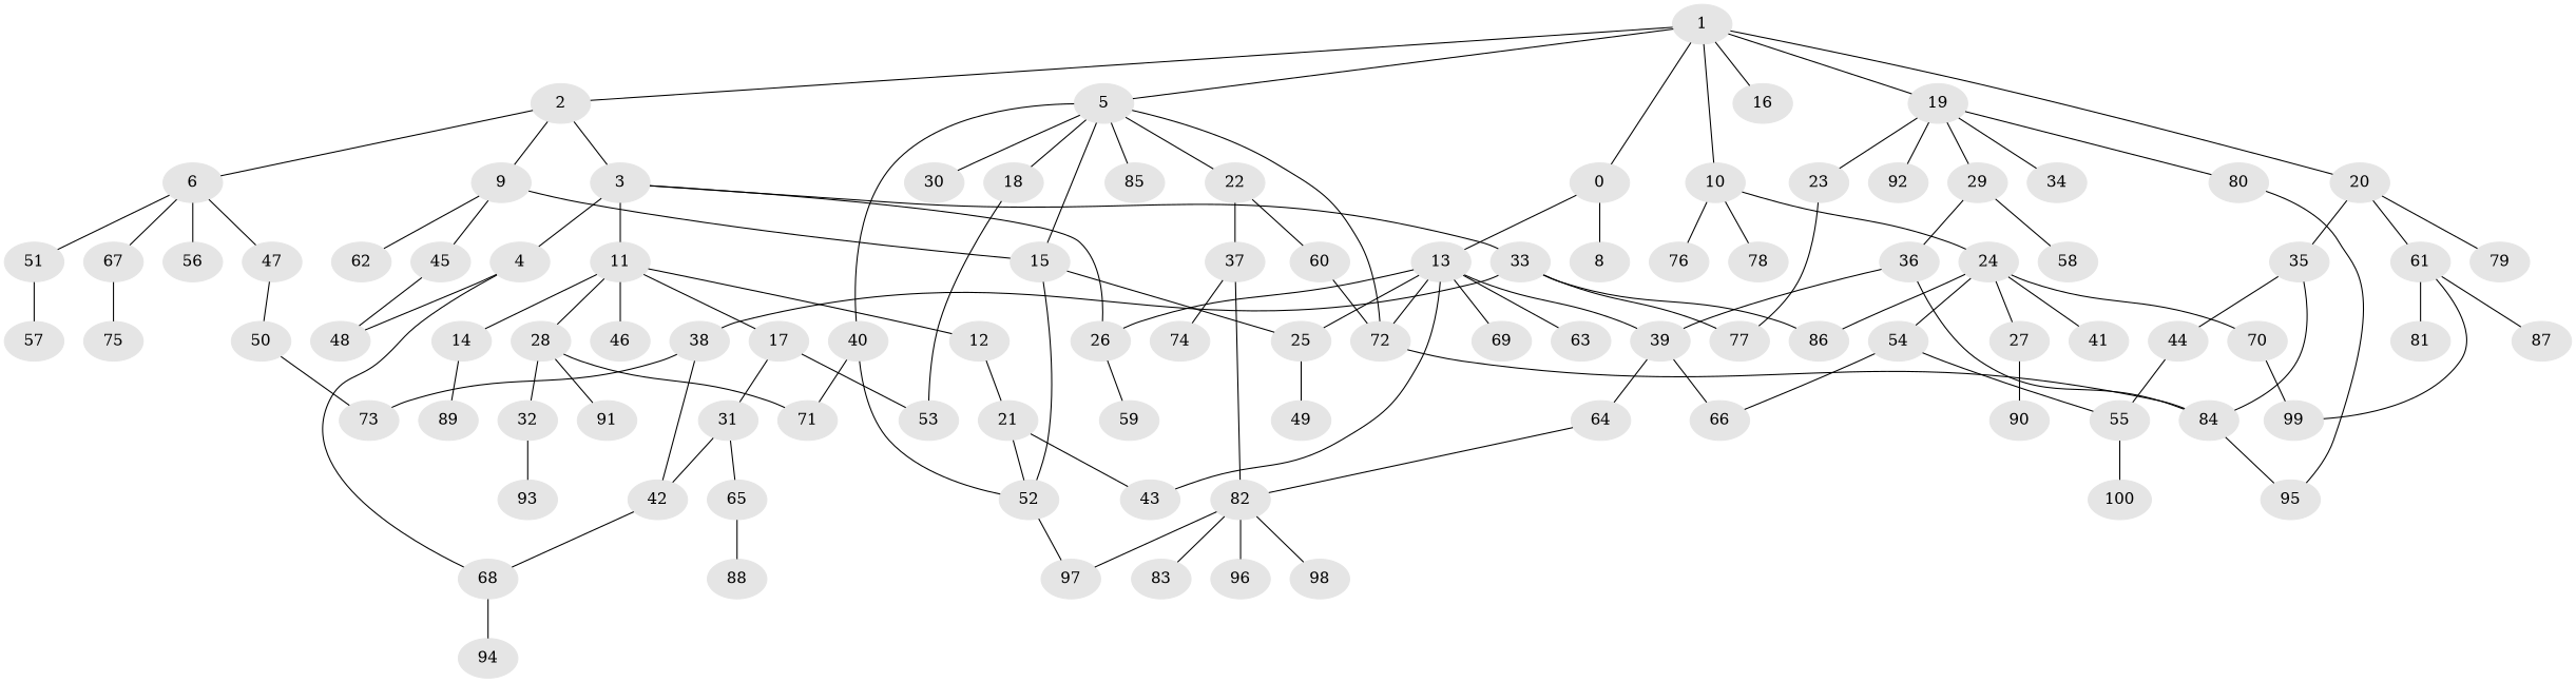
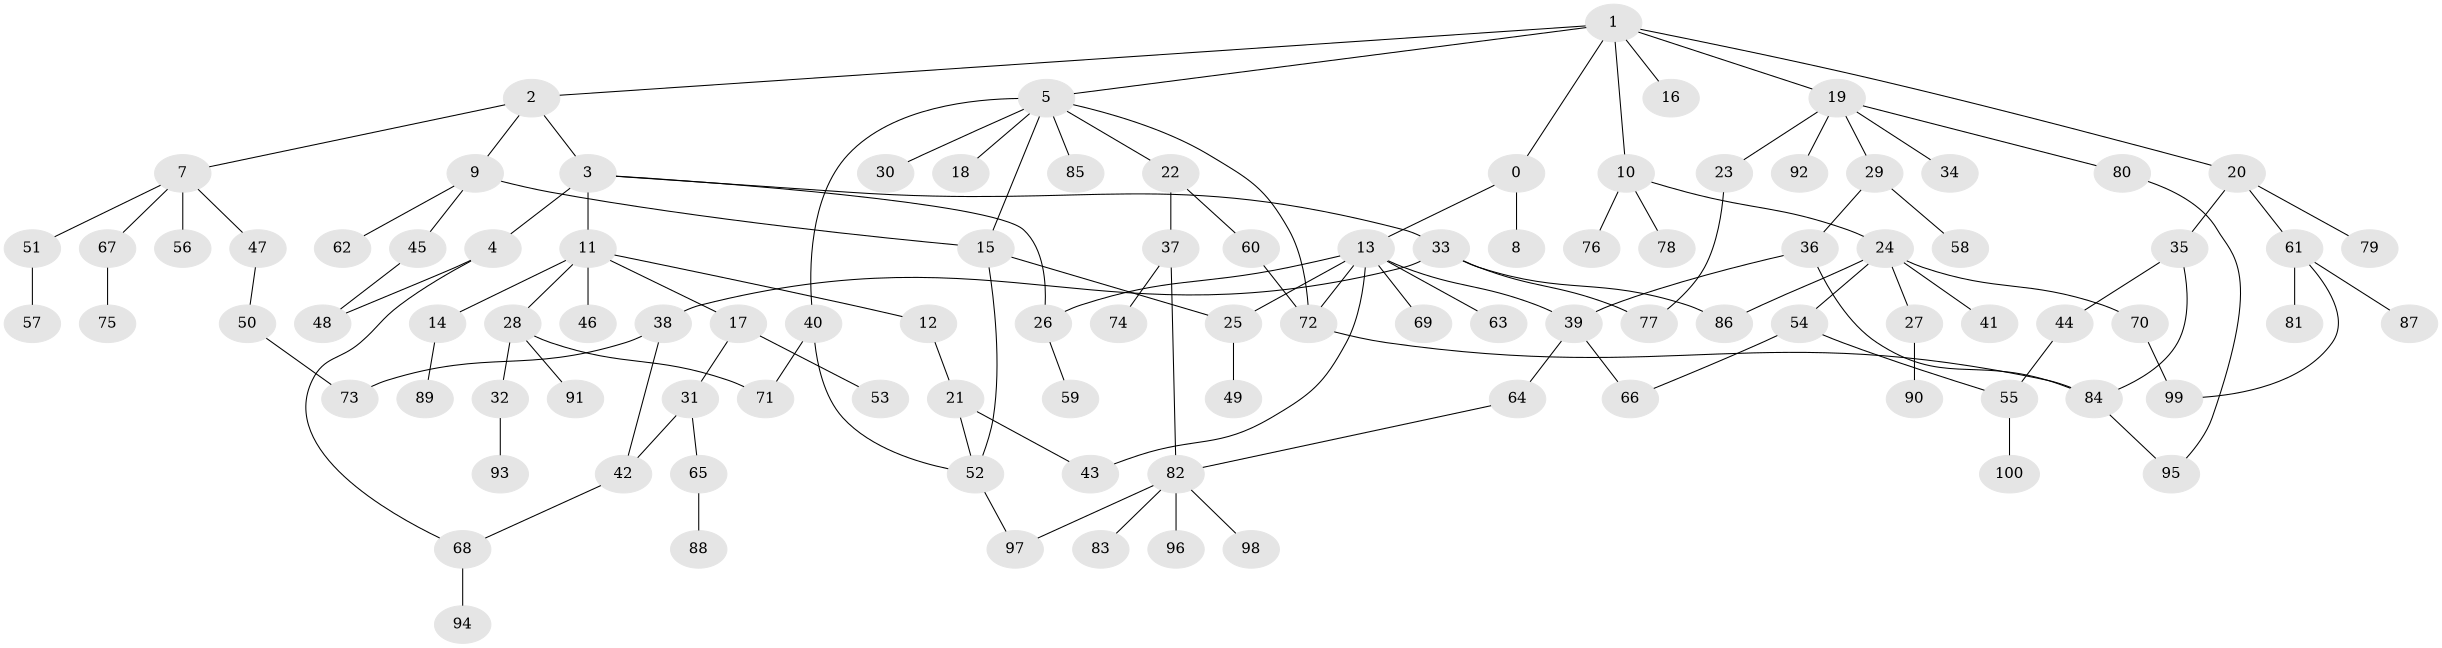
  graph {
    node [color=gray90 style=filled]
    1
    2
    5
    n4 [label=0]
    10
    16
    19
    20
    3
-   6
+   6 [label=7]
    9
    15
    18
    22
    30
    40
    72
    85
    8
    13
    24
    76
    78
    23
    29
    34
    80
    92
    35
    61
    79
    4
    11
    26
    33
    47
    51
    56
    67
    45
    62
    48
    68
    12
    14
    17
    28
    46
    59
    77
    86
    38
    94
    25
    52
    53
    37
    60
    71
    84
    50
    57
    75
    39
    43
    63
    69
    27
    41
    54
    70
    21
    89
    31
    32
    91
    49
    64
    66
    97
    42
    65
    36
    58
    95
    44
    81
    87
    99
    74
    82
    90
    55
    93
    88
    73
    83
    96
    98
    100
    1 -- 2
    1 -- 5
    1 -- n4
    1 -- 10
    1 -- 16
    1 -- 19
    1 -- 20
    2 -- 3
    2 -- 6
    2 -- 9
    5 -- 15
    5 -- 18
    5 -- 22
    5 -- 30
    5 -- 40
    5 -- 72
    5 -- 85
    n4 -- 8
    n4 -- 13
    10 -- 24
    10 -- 76
    10 -- 78
    19 -- 23
    19 -- 29
    19 -- 34
    19 -- 80
    19 -- 92
    20 -- 35
    20 -- 61
    20 -- 79
    3 -- 4
    3 -- 11
    3 -- 26
    3 -- 33
    6 -- 47
    6 -- 51
    6 -- 56
    6 -- 67
    9 -- 15
    9 -- 45
    9 -- 62
    15 -- 25
    15 -- 52
-   18 -- 53
    22 -- 37
    22 -- 60
    40 -- 52
    40 -- 71
    72 -- 84
    13 -- 72
    13 -- 26
    13 -- 25
    13 -- 39
    13 -- 43
    13 -- 63
    13 -- 69
    24 -- 86
    24 -- 27
    24 -- 41
    24 -- 54
    24 -- 70
    23 -- 77
    29 -- 36
    29 -- 58
    80 -- 95
    35 -- 84
    35 -- 44
    61 -- 81
    61 -- 87
    61 -- 99
    4 -- 48
    4 -- 68
    11 -- 12
    11 -- 14
    11 -- 17
    11 -- 28
    11 -- 46
    26 -- 59
    33 -- 77
    33 -- 86
    33 -- 38
    47 -- 50
    51 -- 57
    67 -- 75
    45 -- 48
    68 -- 94
    12 -- 21
    14 -- 89
    17 -- 53
    17 -- 31
    28 -- 71
    28 -- 32
    28 -- 91
    38 -- 42
    38 -- 73
    25 -- 49
    52 -- 97
    37 -- 74
    37 -- 82
    60 -- 72
    84 -- 95
    50 -- 73
    39 -- 64
    39 -- 66
    27 -- 90
    54 -- 66
    54 -- 55
    70 -- 99
    21 -- 52
    21 -- 43
    31 -- 42
    31 -- 65
    32 -- 93
    64 -- 82
    42 -- 68
    65 -- 88
    36 -- 84
    36 -- 39
    44 -- 55
    82 -- 97
    82 -- 83
    82 -- 96
    82 -- 98
    55 -- 100
  }
